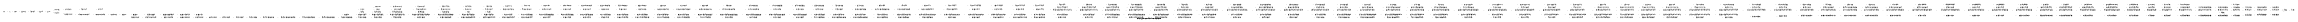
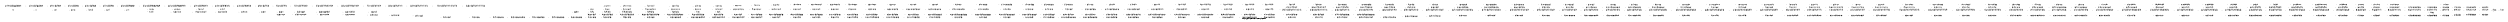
  digraph {
    label="Control-flow-graph for register allocator (function _tcpdump_format)"
    rankdir=LR
    n1 [label="0, 0: "]
    n2 [label="1, 1: "]
    n3 [label="2, 2: 0 1 "]
    n4 [label="3, 3: 0 1 2 3 "]
    n5 [label="4, 5: 0 1 2 3 4 "]
    n6 [label="5, 6: 0 1 4 "]
    n7 [label="6, 7: 0 1 "]
    n8 [label="7, 10: 0 1 5 6 "]
    n9 [label="177, 224: 0 1 "]
    n10 [label="8, 11: 0 1 5 6 7 8 "]
    n11 [label="178, 225: 0 1 211 212 "]
    n12 [label="9, 13: 0 1 7 8 9 "]
    n13 [label="10, 14: 0 1 9 "]
    n14 [label="11, 15: 0 1 "]
    n15 [label="12, 18: 0 1 10 11 "]
    n16 [label="92, 116: 0 1 "]
    n17 [label="13, 19: 0 1 10 11 12 13 "]
    n18 [label="93, 117: 0 1 108 109 "]
    n19 [label="14, 22: 0 1 12 13 14 "]
    n20 [label="15, 23: 0 1 14 15 16 "]
    n21 [label="16, 24: 0 1 15 16 "]
    n22 [label="17, 25: 0 1 15 16 "]
    n23 [label="18, 26: 0 1 17 18 "]
    n24 [label="19, 27: 0 1 17 18 "]
    n25 [label="20, 28: 0 1 19 20 "]
    n26 [label="21, 29: 0 1 19 20 21 22 "]
    n27 [label="22, 30: 0 1 19 20 21 22 23 24 "]
    n28 [label="23, 33: 0 1 19 20 23 24 25 "]
    n29 [label="24, 34: 0 1 19 20 25 26 27 "]
    n30 [label="25, 35: 0 1 19 20 26 27 "]
    n31 [label="26, 36: 0 1 26 27 "]
    n32 [label="27, 37: 0 1 28 29 "]
    n33 [label="28, 38: 0 1 28 29 "]
    n34 [label="29, 39: 0 1 30 31 "]
    n35 [label="30, 40: 0 1 30 31 32 33 "]
    n36 [label="31, 41: 0 1 30 31 32 33 34 35 "]
    n37 [label="32, 44: 0 1 30 31 34 35 36 "]
    n38 [label="33, 45: 0 1 30 31 36 37 38 "]
    n39 [label="34, 46: 0 1 30 31 37 38 "]
    n40 [label="35, 47: 0 1 37 38 "]
    n41 [label="36, 48: 0 1 39 40 "]
    n42 [label="37, 49: 0 1 39 40 "]
    n43 [label="38, 50: 0 1 41 42 "]
    n44 [label="39, 51: 0 1 41 42 43 44 "]
    n45 [label="40, 52: 0 1 41 42 43 44 45 46 "]
    n46 [label="41, 55: 0 1 41 42 45 46 47 "]
    n47 [label="42, 56: 0 1 41 42 47 48 49 "]
    n48 [label="43, 57: 0 1 41 42 48 49 "]
    n49 [label="44, 58: 0 1 48 49 "]
    n50 [label="45, 59: 0 1 50 51 "]
    n51 [label="46, 60: 0 1 50 51 52 53 "]
    n52 [label="47, 61: 0 1 50 51 52 53 54 55 "]
    n53 [label="48, 62: 0 1 50 51 54 55 "]
    n54 [label="49, 63: 0 1 54 55 "]
    n55 [label="50, 64: 0 1 56 57 "]
    n56 [label="51, 65: 0 1 56 57 56 59"]
    n57 [label="52, 66: 0 1 56 57 58 59 60 61 "]
    n58 [label="53, 69: 0 1 56 57 60 61 62 "]
    n59 [label="54, 70: 0 1 56 57 62 63 64 "]
    n60 [label="55, 71: 0 1 56 57 63 64 "]
    n61 [label="56, 72: 0 1 63 64 "]
    n62 [label="57, 73: 0 1 65 66 "]
    n63 [label="58, 74: 0 1 65 66 "]
    n64 [label="59, 75: 0 1 67 68 "]
    n65 [label="60, 76: 0 1 67 68 69 70 "]
    n66 [label="61, 77: 0 1 67 68 69 70 71 72 "]
    n67 [label="62, 80: 0 1 67 68 71 72 73 "]
    n68 [label="63, 81: 0 1 67 68 73 74 75 "]
    n69 [label="64, 82: 0 1 67 68 74 75 "]
    n70 [label="65, 83: 0 1 74 75 "]
    n71 [label="66, 84: 0 1 76 77 "]
    n72 [label="67, 85: 0 1 76 77 "]
    n73 [label="68, 86: 0 1 78 79 "]
    n74 [label="69, 87: 0 1 78 79 80 81 "]
    n75 [label="70, 88: 0 1 78 79 80 81 82 83 "]
    n76 [label="71, 91: 0 1 78 79 82 83 84 "]
    n77 [label="72, 92: 0 1 78 79 84 85 86 "]
    n78 [label="73, 93: 0 1 78 79 85 86 "]
    n79 [label="74, 94: 0 1 85 86 "]
    n80 [label="75, 95: 0 1 87 88 "]
    n81 [label="76, 96: 0 1 87 88 "]
    n82 [label="77, 97: 0 1 89 90 "]
    n83 [label="78, 98: 0 1 89 90 91 92 "]
    n84 [label="79, 99: 89 90 91 92 93 94 "]
    n85 [label="80, 102: 89 90 93 94 95 "]
    n86 [label="81, 103: 89 90 95 96 97 "]
    n87 [label="82, 104: 89 90 96 97 "]
    n88 [label="83, 105: 96 97 "]
    n89 [label="84, 106: 98 99 "]
    n90 [label="85, 107: 98 99 100 101 "]
    n91 [label="86, 108: 98 99 100 101 102 103 "]
    n92 [label="87, 109: 98 99 102 103 "]
    n93 [label="88, 110: 102 103 "]
    n94 [label="89, 111: 104 105 "]
    n95 [label="90, 112: 104 105 106 107 "]
    n96 [label="91, 114: 106 107 "]
    n97 [label="410, 506: "]
    n98 [label="411, 507: "]
    n99 [label="94, 118: 0 1 108 109 110 111 "]
    n100 [label="95, 120: 0 1 110 111 112 "]
    n101 [label="96, 121: 0 1 112 "]
    n102 [label="97, 124: 0 1 113 114 "]
    n103 [label="408, 504: "]
    n104 [label="98, 125: 0 1 113 114 115 116 "]
    n105 [label="409, 505: "]
    n106 [label="99, 128: 0 1 115 116 117 "]
    n107 [label="100, 129: 0 1 117 118 119 "]
    n108 [label="101, 130: 0 1 118 119 "]
    n109 [label="102, 131: 0 1 118 119 "]
    n110 [label="103, 132: 0 1 120 121 "]
    n111 [label="104, 133: 0 1 120 121 "]
    n112 [label="105, 134: 0 1 122 123 "]
    n113 [label="106, 135: 0 1 122 123 124 125 "]
    n114 [label="107, 136: 0 1 122 123 124 125 126 127 "]
    n115 [label="108, 139: 0 1 122 123 126 127 128 "]
    n116 [label="109, 140: 0 1 122 123 128 129 130 "]
    n117 [label="110, 141: 0 1 122 123 129 130 "]
    n118 [label="111, 142: 0 1 129 130 "]
    n119 [label="112, 143: 0 1 131 132 "]
    n120 [label="113, 144: 0 1 131 132 "]
    n121 [label="114, 145: 0 1 133 134 "]
    n122 [label="115, 146: 0 1 133 134 135 136 "]
    n123 [label="116, 147: 0 1 133 134 135 136 137 138 "]
    n124 [label="117, 150: 0 1 133 134 137 138 139 "]
    n125 [label="118, 151: 0 1 133 134 139 140 141 "]
    n126 [label="119, 152: 0 1 133 134 140 141 "]
    n127 [label="120, 153: 0 1 140 141 "]
    n128 [label="121, 154: 0 1 142 143 "]
    n129 [label="122, 155: 0 1 142 143 "]
    n130 [label="123, 156: 0 1 144 145 "]
    n131 [label="124, 157: 0 1 144 145 146 147 "]
    n132 [label="349, 434: 0 1 343 344 406 407 410 411 416 417 418 "]
    n133 [label="125, 158: 0 1 144 145 146 147 148 149 "]
    n134 [label="126, 161: 0 1 144 145 148 149 150 "]
    n135 [label="127, 162: 0 1 144 145 150 151 152 "]
    n136 [label="128, 163: 0 1 144 145 151 152 "]
    n137 [label="129, 164: 0 1 151 152 "]
    n138 [label="130, 165: 0 1 153 154 "]
    n139 [label="131, 166: 0 1 153 154 155 156 "]
    n140 [label="132, 167: 0 1 153 154 155 156 157 158 "]
    n141 [label="133, 168: 0 1 153 154 157 158 "]
    n142 [label="134, 169: 0 1 157 158 "]
    n143 [label="135, 170: 0 1 159 160 "]
    n144 [label="136, 171: 0 1 159 160 161 162 "]
    n145 [label="137, 172: 0 1 159 160 161 162 163 164 "]
    n146 [label="138, 175: 0 1 159 160 163 164 165 "]
    n147 [label="139, 176: 0 1 159 160 165 166 167 "]
    n148 [label="140, 177: 0 1 159 160 166 167 "]
    n149 [label="141, 178: 0 1 166 167 "]
    n150 [label="142, 179: 0 1 168 169 "]
    n151 [label="143, 180: 0 1 168 169 "]
    n152 [label="144, 181: 0 1 170 171 "]
    n153 [label="145, 182: 0 1 170 171 172 173 "]
    n154 [label="146, 183: 0 1 170 171 172 173 174 175 "]
    n155 [label="147, 186: 0 1 170 171 174 175 176 "]
    n156 [label="148, 187: 0 1 170 171 176 177 178 "]
    n157 [label="149, 188: 0 1 170 171 177 178 "]
    n158 [label="150, 189: 0 1 177 178 "]
    n159 [label="151, 190: 0 1 179 180 "]
    n160 [label="152, 191: 0 1 179 180 "]
    n161 [label="153, 192: 0 1 181 182 "]
    n162 [label="154, 193: 0 1 181 182 183 184 "]
    n163 [label="155, 194: 0 1 181 182 183 184 185 186 "]
    n164 [label="156, 197: 0 1 181 182 185 186 187 "]
    n165 [label="157, 198: 0 1 181 182 187 188 189 "]
    n166 [label="158, 199: 0 1 181 182 188 189 "]
    n167 [label="159, 200: 0 1 188 189 "]
    n168 [label="160, 201: 0 1 190 191 "]
    n169 [label="161, 202: 0 1 190 191 "]
    n170 [label="162, 203: 0 1 192 193 "]
    n171 [label="163, 204: 0 1 192 193 194 195 "]
    n172 [label="164, 205: 192 193 194 195 196 197 "]
    n173 [label="165, 208: 192 193 196 197 198 "]
    n174 [label="166, 209: 192 193 198 199 200 "]
    n175 [label="167, 210: 192 193 199 200 "]
    n176 [label="168, 211: 199 200 "]
    n177 [label="169, 212: 201 202 "]
    n178 [label="170, 213: 201 202 203 204 "]
    n179 [label="171, 214: 201 202 203 204 205 206 "]
    n180 [label="172, 215: 201 202 205 206 "]
    n181 [label="173, 216: 205 206 "]
    n182 [label="174, 217: 207 208 "]
    n183 [label="175, 218: 207 208 209 210 "]
    n184 [label="176, 220: 209 210 "]
    n185 [label="179, 226: 0 1 211 212 213 214 "]
    n186 [label="180, 228: 0 1 213 214 215 "]
    n187 [label="181, 229: 0 1 215 "]
    n188 [label="182, 230: 0 1 "]
    n189 [label="183, 233: 0 1 216 217 "]
    n190 [label="283, 353: 0 1 "]
    n191 [label="184, 234: 0 1 216 217 218 219 "]
    n192 [label="284, 354: 0 1 338 339 "]
    n193 [label="185, 237: 0 1 218 219 220 "]
    n194 [label="186, 238: 0 1 220 221 222 "]
    n195 [label="187, 239: 0 1 221 222 "]
    n196 [label="188, 240: 0 1 221 222 "]
    n197 [label="189, 241: 0 1 223 224 "]
    n198 [label="190, 242: 0 1 223 224 "]
    n199 [label="191, 243: 0 1 225 226 "]
    n200 [label="192, 244: 0 1 225 226 227 228 "]
    n201 [label="193, 245: 0 1 225 226 227 228 229 230 "]
    n202 [label="194, 248: 0 1 225 226 229 230 231 "]
    n203 [label="195, 249: 0 1 225 226 231 232 233 "]
    n204 [label="196, 250: 0 1 225 226 232 233 "]
    n205 [label="197, 251: 0 1 232 233 "]
    n206 [label="198, 252: 0 1 234 235 "]
    n207 [label="199, 253: 0 1 234 235 "]
    n208 [label="200, 254: 0 1 236 237 "]
    n209 [label="201, 255: 0 1 236 237 238 239 "]
    n210 [label="202, 256: 0 1 236 237 238 239 240 241 "]
    n211 [label="203, 259: 0 1 236 237 240 241 242 "]
    n212 [label="204, 260: 0 1 236 237 242 243 244 "]
    n213 [label="205, 261: 0 1 236 237 243 244 "]
    n214 [label="206, 262: 0 1 243 244 "]
    n215 [label="207, 263: 0 1 245 246 "]
    n216 [label="208, 264: 0 1 245 246 "]
    n217 [label="209, 265: 0 1 247 248 "]
    n218 [label="210, 266: 0 1 247 248 249 250 "]
    n219 [label="211, 267: 0 1 247 248 249 250 251 252 "]
    n220 [label="212, 270: 0 1 247 248 251 252 253 "]
    n221 [label="213, 271: 0 1 247 248 253 254 255 "]
    n222 [label="214, 272: 0 1 247 248 254 255 "]
    n223 [label="215, 273: 0 1 254 255 "]
    n224 [label="216, 274: 0 1 256 257 "]
    n225 [label="217, 275: 0 1 256 257 "]
    n226 [label="218, 276: 0 1 258 259 "]
    n227 [label="219, 277: 0 1 258 259 260 261 "]
    n228 [label="220, 278: 0 1 258 259 260 261 262 263 "]
    n229 [label="221, 280: 0 1 258 259 262 263 264 265 "]
    n230 [label="222, 281: 0 1 258 259 264 265 "]
    n231 [label="223, 282: 0 1 258 259 266 267 "]
    n232 [label="224, 283: 0 1 258 259 266 267 "]
    n233 [label="225, 284: 0 1 266 267 "]
    n234 [label="226, 285: 0 1 268 269 "]
    n235 [label="227, 286: 0 1 268 269 270 271 "]
    n236 [label="228, 287: 0 1 268 269 270 271 272 273 "]
    n237 [label="229, 288: 0 1 268 269 272 273 "]
    n238 [label="230, 289: 0 1 272 273 "]
    n239 [label="231, 290: 0 1 274 275 "]
    n240 [label="232, 291: 0 1 274 275 276 277 "]
    n241 [label="233, 292: 0 1 274 275 276 277 278 279 "]
    n242 [label="234, 295: 0 1 274 275 278 279 280 "]
    n243 [label="235, 296: 0 1 274 275 280 281 282 "]
    n244 [label="236, 297: 0 1 274 275 281 282 "]
    n245 [label="237, 298: 0 1 281 282 "]
    n246 [label="238, 299: 0 1 283 284 "]
    n247 [label="239, 300: 0 1 283 284 "]
    n248 [label="240, 301: 0 1 285 286 "]
    n249 [label="241, 302: 0 1 285 286 287 288 "]
    n250 [label="242, 303: 0 1 285 286 287 288 289 290 "]
    n251 [label="243, 306: 0 1 285 286 289 290 291 "]
    n252 [label="244, 307: 0 1 285 286 291 292 293 "]
    n253 [label="245, 308: 0 1 285 286 292 293 "]
    n254 [label="246, 309: 0 1 292 293 "]
    n255 [label="247, 310: 0 1 294 295 "]
    n256 [label="248, 311: 0 1 294 295 "]
    n257 [label="249, 312: 0 1 296 297 "]
    n258 [label="250, 313: 0 1 296 297 298 299 "]
    n259 [label="251, 314: 0 1 296 297 298 299 300 301 "]
    n260 [label="252, 317: 0 1 296 297 300 301 302 "]
    n261 [label="253, 318: 0 1 296 297 302 303 304 "]
    n262 [label="254, 319: 0 1 296 297 303 304 "]
    n263 [label="255, 320: 0 1 303 304 "]
    n264 [label="256, 321: 0 1 305 306 "]
    n265 [label="257, 322: 0 1 305 306 "]
    n266 [label="258, 323: 0 1 307 308 "]
    n267 [label="259, 324: 0 1 307 308 309 310 "]
    n268 [label="260, 325: 0 1 307 308 309 310 311 312 "]
    n269 [label="261, 328: 0 1 307 308 311 312 313 "]
    n270 [label="262, 329: 0 1 307 308 313 314 315 "]
    n271 [label="263, 330: 0 1 307 308 314 315 "]
    n272 [label="264, 331: 0 1 314 315 "]
    n273 [label="265, 332: 0 1 316 317 "]
    n274 [label="266, 333: 0 1 316 317 "]
    n275 [label="267, 334: 0 1 318 319 "]
    n276 [label="268, 335: 0 1 318 319 320 321 "]
    n277 [label="269, 336: 318 319 320 321 322 323 "]
    n278 [label="270, 338: 318 319 322 323 324 325 "]
    n279 [label="271, 339: 318 319 324 325 "]
    n280 [label="272, 340: 318 319 326 327 "]
    n281 [label="273, 341: 318 319 326 327 "]
    n282 [label="274, 342: 326 327 "]
    n283 [label="275, 343: 328 329 "]
    n284 [label="276, 344: 328 329 330 331 "]
    n285 [label="277, 345: 328 329 330 331 332 333 "]
    n286 [label="278, 346: 328 329 332 333 "]
    n287 [label="279, 347: 332 333 "]
    n288 [label="280, 348: 334 335 "]
    n289 [label="281, 349: 334 335 336 337 "]
    n290 [label="282, 351: 336 337 "]
    n291 [label="285, 355: 0 1 338 339 340 341 "]
    n292 [label="286, 357: 0 1 340 341 342 "]
    n293 [label="287, 358: 0 1 342 "]
    n294 [label="288, 359: 0 1 "]
    n295 [label="289, 362: 0 1 343 344 "]
    n296 [label="402, 496: "]
    n297 [label="290, 363: 0 1 343 344 345 346 "]
    n298 [label="403, 497: 480 481 "]
    n299 [label="291, 364: 0 1 343 344 345 346 347 348 "]
    n300 [label="292, 365: 0 1 343 344 345 346 347 348 349 350 "]
    n301 [label="293, 367: 0 1 343 344 345 346 349 350 351 "]
    n302 [label="294, 368: 0 1 343 344 345 346 351 "]
    n303 [label="295, 369: 0 1 343 344 351 "]
    n304 [label="296, 370: 0 1 343 344 "]
    n305 [label="297, 371: 0 1 343 344 352 353 "]
    n306 [label="298, 372: 0 1 343 344 352 353 354 355 "]
    n307 [label="299, 375: 0 1 343 344 354 355 356 "]
    n308 [label="300, 376: 0 1 343 344 356 357 358 "]
    n309 [label="301, 377: 0 1 343 344 357 358 "]
    n310 [label="302, 378: 0 1 343 344 357 358 "]
    n311 [label="303, 379: 0 1 343 344 359 360 "]
    n312 [label="304, 380: 0 1 343 344 359 360 "]
    n313 [label="305, 381: 0 1 343 344 361 362 "]
    n314 [label="306, 382: 0 1 343 344 361 362 363 364 "]
    n315 [label="307, 383: 0 1 343 344 361 362 363 364 365 366 "]
    n316 [label="308, 386: 0 1 343 344 361 362 365 366 367 "]
    n317 [label="309, 387: 0 1 343 344 361 362 367 368 369 "]
    n318 [label="310, 388: 0 1 343 344 361 362 368 369 "]
    n319 [label="311, 389: 0 1 343 344 368 369 "]
    n320 [label="312, 390: 0 1 343 344 370 371 "]
    n321 [label="313, 391: 0 1 343 344 370 371 "]
    n322 [label="314, 392: 0 1 343 344 372 373 "]
    n323 [label="315, 393: 0 1 343 344 372 373 374 375 "]
    n324 [label="316, 394: 0 1 343 344 372 373 374 375 376 377 "]
    n325 [label="317, 397: 0 1 343 344 372 373 376 377 378 "]
    n326 [label="318, 398: 0 1 343 344 372 373 378 379 380 "]
    n327 [label="319, 399: 0 1 343 344 372 373 379 380 "]
    n328 [label="320, 400: 0 1 343 344 379 380 "]
    n329 [label="321, 401: 0 1 343 344 381 382 "]
    n330 [label="322, 402: 0 1 343 344 381 382 "]
    n331 [label="323, 403: 0 1 343 344 383 384 "]
    n332 [label="324, 404: 0 1 343 344 383 384 385 386 "]
    n333 [label="325, 405: 0 1 343 344 383 384 385 386 387 388 "]
-   n334 [label="326, 408: 0 1 343 344 383 384 387 388 389 "]
    n335 [label="327, 409: 0 1 343 344 383 384 389 390 391 "]
    n336 [label="328, 410: 0 1 343 344 383 384 390 391 "]
    n337 [label="329, 411: 0 1 343 344 390 391 "]
    n338 [label="330, 412: 0 1 343 344 392 393 "]
    n339 [label="331, 413: 0 1 343 344 392 393 "]
    n340 [label="332, 414: 0 1 343 344 394 395 "]
    n341 [label="333, 415: 0 1 343 344 394 395 396 397 "]
    n342 [label="334, 416: 0 1 343 344 394 395 396 397 398 399 "]
    n343 [label="335, 418: 0 1 343 344 394 395 398 399 400 401 "]
    n344 [label="336, 419: 0 1 343 344 394 395 400 401 "]
    n345 [label="337, 420: 0 1 343 344 394 395 402 403 "]
    n346 [label="338, 421: 0 1 343 344 394 395 402 403 "]
    n347 [label="339, 422: 0 1 343 344 402 403 "]
    n348 [label="340, 423: 0 1 343 344 404 405 "]
    n349 [label="341, 424: 0 1 343 344 404 405 406 407 "]
    n350 [label="342, 425: 0 1 343 344 404 405 406 407 408 409 "]
    n351 [label="343, 426: 0 1 343 344 404 405 406 407 408 409 "]
    n352 [label="344, 427: 0 1 343 344 406 407 408 409 "]
    n353 [label="345, 428: 0 1 343 344 406 407 410 411 "]
    n354 [label="346, 429: 0 1 343 344 406 407 410 411 412 413 "]
    n355 [label="347, 430: 0 1 343 344 406 407 410 411 412 413 414 415 "]
    n356 [label="348, 433: 0 1 343 344 406 407 410 411 414 415 416 "]
    n357 [label="350, 435: 0 1 343 344 406 407 410 411 417 418 "]
    n358 [label="351, 436: 0 1 343 344 406 407 417 418 "]
    n359 [label="352, 437: 0 1 343 344 406 407 419 420 "]
    n360 [label="353, 438: 0 1 343 344 406 407 419 420 "]
    n361 [label="354, 439: 0 1 343 344 406 407 421 422 "]
    n362 [label="355, 440: 0 1 343 344 406 407 421 422 423 424 "]
    n363 [label="356, 441: 0 1 343 344 406 407 421 422 423 424 425 426 "]
    n364 [label="357, 444: 0 1 343 344 406 407 421 422 425 426 427 "]
    n365 [label="358, 445: 0 1 343 344 406 407 421 422 427 428 429 "]
    n366 [label="359, 446: 0 1 343 344 406 407 421 422 428 429 "]
    n367 [label="360, 447: 0 1 343 344 406 407 428 429 "]
    n368 [label="361, 448: 0 1 343 344 406 407 430 431 "]
    n369 [label="362, 449: 0 1 343 344 406 407 430 431 "]
    n370 [label="363, 450: 0 1 343 344 406 407 432 433 "]
    n371 [label="364, 451: 0 1 343 344 406 407 432 433 434 435 "]
    n372 [label="365, 452: 0 1 343 344 406 407 432 433 434 435 436 437 "]
    n373 [label="366, 455: 0 1 343 344 406 407 432 433 436 437 438 "]
    n374 [label="367, 456: 0 1 343 344 406 407 432 433 438 439 440 "]
    n375 [label="368, 457: 0 1 343 344 406 407 432 433 439 440 "]
    n376 [label="369, 458: 0 1 343 344 406 407 439 440 "]
    n377 [label="370, 459: 0 1 343 344 406 407 441 442 "]
    n378 [label="371, 460: 0 1 343 344 406 407 441 442 "]
    n379 [label="372, 461: 0 1 343 344 406 407 443 444 "]
    n380 [label="373, 462: 0 1 343 344 406 407 443 444 445 446 "]
    n381 [label="374, 463: 0 1 343 344 406 407 443 444 445 446 447 448 "]
    n382 [label="375, 466: 0 1 343 344 406 407 443 444 447 448 449 "]
    n383 [label="376, 467: 0 1 343 344 406 407 443 444 449 450 451 "]
    n384 [label="377, 468: 0 1 343 344 406 407 443 444 450 451 "]
    n385 [label="378, 469: 0 1 343 344 406 407 450 451 "]
    n386 [label="379, 470: 0 1 343 344 406 407 452 453 "]
    n387 [label="380, 471: 0 1 343 344 406 407 452 453 "]
    n388 [label="381, 472: 0 1 343 344 406 407 454 455 "]
    n389 [label="382, 473: 0 1 343 344 406 407 454 455 456 457 "]
    n390 [label="383, 474: 343 344 406 407 454 455 456 457 458 459 "]
    n391 [label="384, 476: 343 344 406 407 454 455 458 459 460 461 "]
    n392 [label="385, 477: 343 344 406 407 454 455 460 461 "]
    n393 [label="386, 478: 343 344 406 407 454 455 462 463 "]
    n394 [label="387, 479: 343 344 406 407 454 455 462 463 "]
    n395 [label="388, 480: 343 344 406 407 462 463 "]
    n396 [label="389, 481: 343 344 406 407 464 465 "]
    n397 [label="390, 482: 343 344 406 407 464 465 466 467 "]
    n398 [label="391, 483: 343 344 464 465 466 467 468 469 "]
    n399 [label="392, 484: 343 344 464 465 468 469 "]
    n400 [label="393, 485: 343 344 468 469 "]
    n401 [label="394, 486: 343 344 470 471 "]
    n402 [label="395, 487: 343 344 470 471 472 473 "]
    n403 [label="396, 488: 470 471 472 473 474 475 "]
    n404 [label="397, 489: 470 471 474 475 "]
    n405 [label="398, 490: 474 475 "]
    n406 [label="399, 491: 476 477 "]
    n407 [label="400, 492: 476 477 478 479 "]
    n408 [label="401, 494: 478 479 "]
    n409 [label="404, 498: 480 481 482 483 "]
    n410 [label="405, 499: 482 483 "]
    n411 [label="406, 500: 482 483 "]
    n412 [label="407, 501: "]
    n1 -> n2
    n2 -> n3
    n3 -> n4
    n4 -> n5
    n5 -> n6
    n6 -> n7
    n7 -> n8
    n7 -> n9
    n8 -> n10
    n9 -> n11
    n10 -> n12
    n11 -> n185
    n12 -> n13
    n13 -> n14
    n14 -> n15
    n14 -> n16
    n15 -> n17
    n16 -> n18
    n17 -> n19
    n18 -> n99
    n19 -> n20
    n20 -> n21
    n21 -> n22
    n22 -> n23
    n23 -> n24
    n24 -> n25
    n25 -> n26
    n26 -> n27
    n27 -> n28
    n28 -> n29
    n29 -> n30
    n30 -> n31
    n31 -> n32
    n32 -> n33
    n33 -> n34
    n34 -> n35
    n35 -> n36
    n36 -> n37
    n37 -> n38
    n38 -> n39
    n39 -> n40
    n40 -> n41
    n41 -> n42
    n42 -> n43
    n43 -> n44
    n44 -> n45
    n45 -> n46
    n46 -> n47
    n47 -> n48
    n48 -> n49
    n49 -> n50
    n50 -> n51
    n51 -> n52
    n52 -> n53
    n53 -> n54
    n54 -> n55
    n55 -> n56
    n56 -> n57
    n57 -> n58
    n58 -> n59
    n59 -> n60
    n60 -> n61
    n61 -> n62
    n62 -> n63
    n63 -> n64
    n64 -> n65
    n65 -> n66
    n66 -> n67
    n67 -> n68
    n68 -> n69
    n69 -> n70
    n70 -> n71
    n71 -> n72
    n72 -> n73
    n73 -> n74
    n74 -> n75
    n75 -> n76
    n76 -> n77
    n77 -> n78
    n78 -> n79
    n79 -> n80
    n80 -> n81
    n81 -> n82
    n82 -> n83
    n83 -> n84
    n84 -> n85
    n85 -> n86
    n86 -> n87
    n87 -> n88
    n88 -> n89
    n89 -> n90
    n90 -> n91
    n91 -> n92
    n92 -> n93
    n93 -> n94
    n94 -> n95
    n95 -> n96
    n96 -> n97
    n97 -> n98
    n99 -> n100
    n100 -> n101
    n101 -> n102
    n101 -> n103
    n102 -> n104
    n103 -> n105
    n104 -> n106
    n105 -> n97
    n106 -> n107
    n107 -> n108
    n108 -> n109
    n109 -> n110
    n110 -> n111
    n111 -> n112
    n112 -> n113
    n113 -> n114
    n114 -> n115
    n115 -> n116
    n116 -> n117
    n117 -> n118
    n118 -> n119
    n119 -> n120
    n120 -> n121
    n121 -> n122
    n122 -> n123
    n123 -> n124
    n124 -> n125
    n125 -> n126
    n126 -> n127
    n127 -> n128
    n128 -> n129
    n129 -> n130
    n130 -> n131
    n130 -> n132
    n131 -> n133
    n132 -> n357
    n133 -> n134
    n134 -> n135
    n135 -> n136
    n136 -> n137
    n137 -> n138
    n138 -> n139
    n139 -> n140
    n140 -> n141
    n141 -> n142
    n142 -> n143
    n143 -> n144
    n144 -> n145
    n145 -> n146
    n146 -> n147
    n147 -> n148
    n148 -> n149
    n149 -> n150
    n150 -> n151
    n151 -> n152
    n152 -> n153
    n153 -> n154
    n154 -> n155
    n155 -> n156
    n156 -> n157
    n157 -> n158
    n158 -> n159
    n159 -> n160
    n160 -> n161
    n161 -> n162
    n162 -> n163
    n163 -> n164
    n164 -> n165
    n165 -> n166
    n166 -> n167
    n167 -> n168
    n168 -> n169
    n169 -> n170
    n170 -> n171
    n171 -> n172
    n172 -> n173
    n173 -> n174
    n174 -> n175
    n175 -> n176
    n176 -> n177
    n177 -> n178
    n178 -> n179
    n179 -> n180
    n180 -> n181
    n181 -> n182
    n182 -> n183
    n183 -> n184
    n184 -> n97
    n185 -> n186
    n186 -> n187
    n187 -> n188
    n188 -> n189
    n188 -> n190
    n189 -> n191
    n190 -> n192
    n191 -> n193
    n192 -> n291
    n193 -> n194
    n194 -> n195
    n195 -> n196
    n196 -> n197
    n197 -> n198
    n198 -> n199
    n199 -> n200
    n200 -> n201
    n201 -> n202
    n202 -> n203
    n203 -> n204
    n204 -> n205
    n205 -> n206
    n206 -> n207
    n207 -> n208
    n208 -> n209
    n209 -> n210
    n210 -> n211
    n211 -> n212
    n212 -> n213
    n213 -> n214
    n214 -> n215
    n215 -> n216
    n216 -> n217
    n217 -> n218
    n218 -> n219
    n219 -> n220
    n220 -> n221
    n221 -> n222
    n222 -> n223
    n223 -> n224
    n224 -> n225
    n225 -> n226
    n226 -> n227
    n227 -> n228
    n228 -> n229
    n229 -> n230
    n230 -> n231
    n231 -> n232
    n232 -> n233
    n233 -> n234
    n234 -> n235
    n235 -> n236
    n236 -> n237
    n237 -> n238
    n238 -> n239
    n239 -> n240
    n240 -> n241
    n241 -> n242
    n242 -> n243
    n243 -> n244
    n244 -> n245
    n245 -> n246
    n246 -> n247
    n247 -> n248
    n248 -> n249
    n249 -> n250
    n250 -> n251
    n251 -> n252
    n252 -> n253
    n253 -> n254
    n254 -> n255
    n255 -> n256
    n256 -> n257
    n257 -> n258
    n258 -> n259
    n259 -> n260
    n260 -> n261
    n261 -> n262
    n262 -> n263
    n263 -> n264
    n264 -> n265
    n265 -> n266
    n266 -> n267
    n267 -> n268
    n268 -> n269
    n269 -> n270
    n270 -> n271
    n271 -> n272
    n272 -> n273
    n273 -> n274
    n274 -> n275
    n275 -> n276
    n276 -> n277
    n277 -> n278
    n278 -> n279
    n279 -> n280
    n280 -> n281
    n281 -> n282
    n282 -> n283
    n283 -> n284
    n284 -> n285
    n285 -> n286
    n286 -> n287
    n287 -> n288
    n288 -> n289
    n289 -> n290
    n290 -> n97
    n291 -> n292
    n292 -> n293
    n293 -> n294
    n294 -> n295
    n294 -> n296
    n295 -> n297
    n296 -> n298
    n297 -> n299
    n298 -> n409
    n299 -> n300
    n300 -> n301
    n301 -> n302
    n302 -> n303
    n303 -> n304
    n304 -> n305
    n305 -> n306
    n306 -> n307
    n307 -> n308
    n308 -> n309
    n309 -> n310
    n310 -> n311
    n311 -> n312
    n312 -> n313
    n313 -> n314
    n314 -> n315
    n315 -> n316
    n316 -> n317
    n317 -> n318
    n318 -> n319
    n319 -> n320
    n320 -> n321
    n321 -> n322
    n322 -> n323
    n323 -> n324
    n324 -> n325
    n325 -> n326
    n326 -> n327
    n327 -> n328
    n328 -> n329
    n329 -> n330
    n330 -> n331
    n331 -> n332
    n332 -> n333
-   n333 -> n334
-   n334 -> n335
    n335 -> n336
    n336 -> n337
    n337 -> n338
    n338 -> n339
    n339 -> n340
    n340 -> n341
    n341 -> n342
    n342 -> n343
    n343 -> n344
    n344 -> n345
    n345 -> n346
    n346 -> n347
    n347 -> n348
    n348 -> n349
    n349 -> n350
    n350 -> n351
    n351 -> n352
    n352 -> n353
    n353 -> n354
    n354 -> n355
    n355 -> n356
    n357 -> n358
    n358 -> n359
    n359 -> n360
    n360 -> n361
    n361 -> n362
    n362 -> n363
    n363 -> n364
    n364 -> n365
    n365 -> n366
    n366 -> n367
    n367 -> n368
    n368 -> n369
    n369 -> n370
    n370 -> n371
    n371 -> n372
    n372 -> n373
    n373 -> n374
    n374 -> n375
    n375 -> n376
    n376 -> n377
    n377 -> n378
    n378 -> n379
    n379 -> n380
    n380 -> n381
    n381 -> n382
    n382 -> n383
    n383 -> n384
    n384 -> n385
    n385 -> n386
    n386 -> n387
    n387 -> n388
    n388 -> n389
    n389 -> n390
    n390 -> n391
    n391 -> n392
    n392 -> n393
    n393 -> n394
    n394 -> n395
    n395 -> n396
    n396 -> n397
    n397 -> n398
    n398 -> n399
    n399 -> n400
    n400 -> n401
    n401 -> n402
    n402 -> n403
    n403 -> n404
    n404 -> n405
    n405 -> n406
    n406 -> n407
    n407 -> n408
    n408 -> n97
    n409 -> n410
    n410 -> n411
    n411 -> n412
    n412 -> n103
  }
